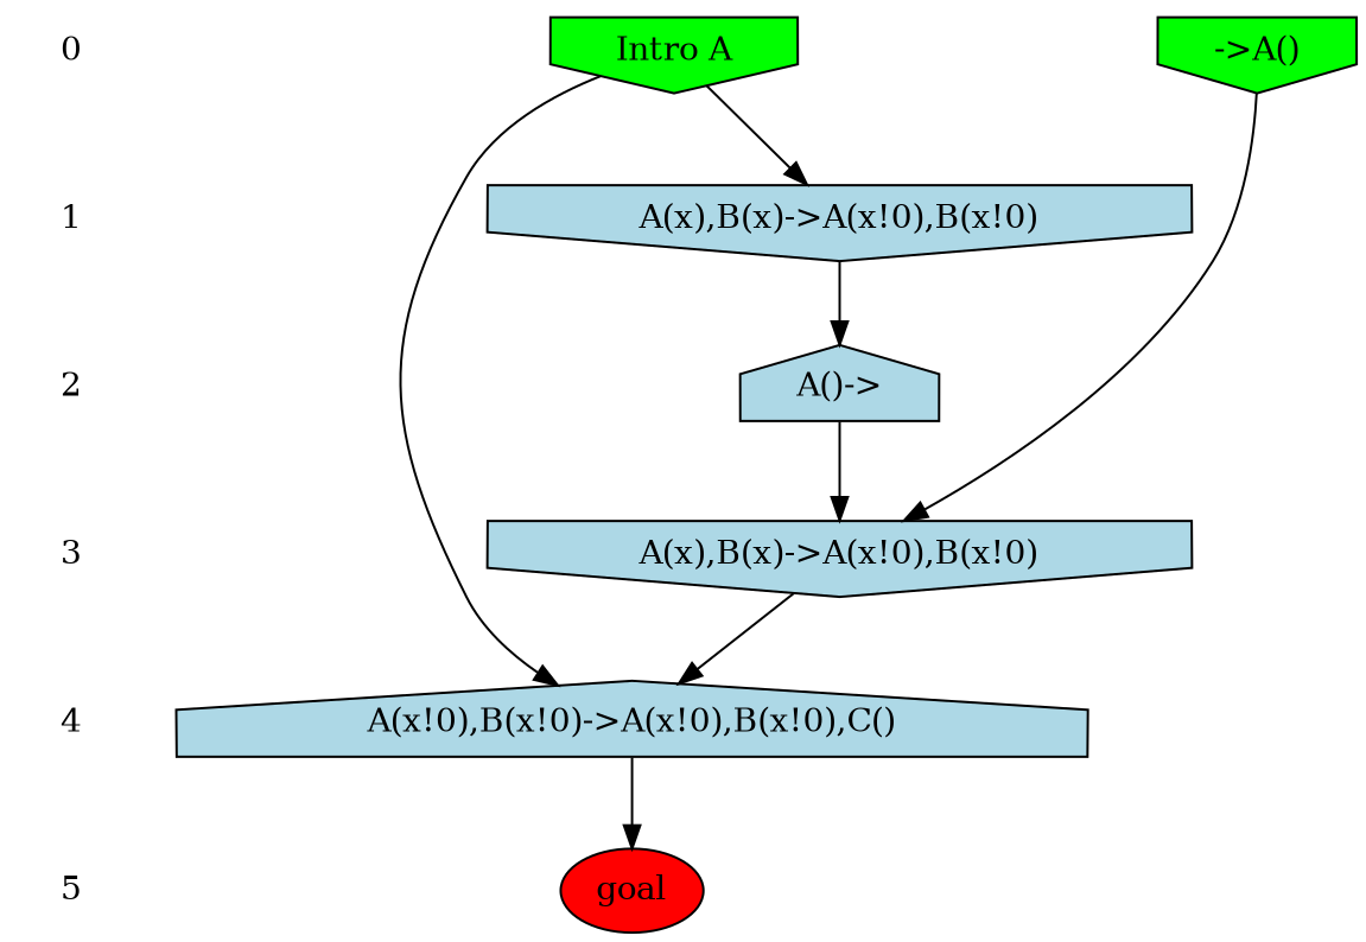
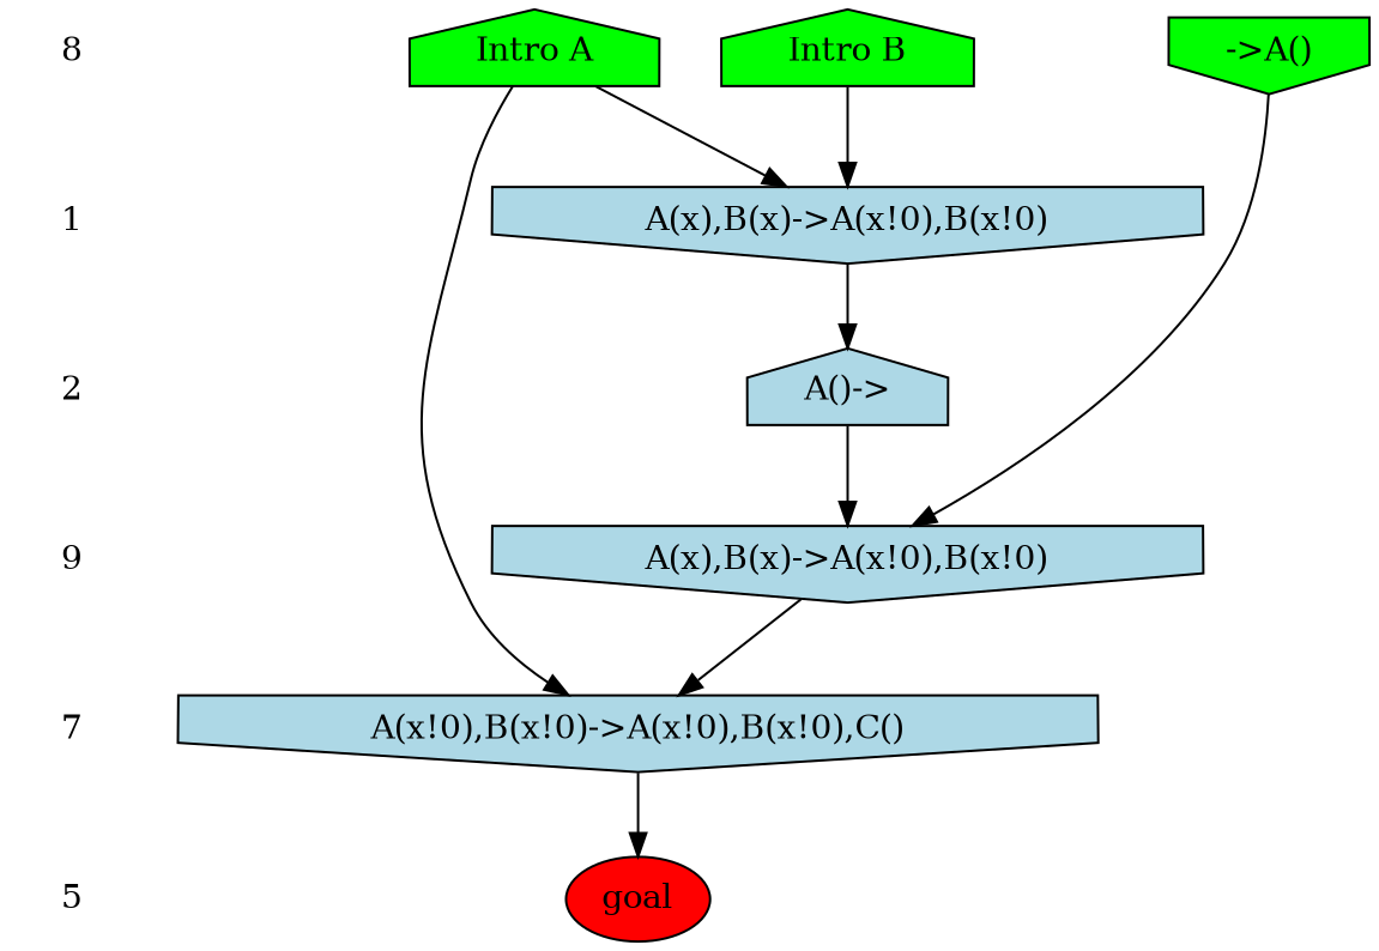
  digraph {
    ranksep=.5
    node [shape=plaintext style=filled]
-   0 [style=""]
-   n3 [fillcolor=green label="Intro A" shape=invhouse]
+   0 [label=8 style=""]
+   n2 [fillcolor=green label="Intro B" shape=house]
+   n3 [fillcolor=green label="Intro A" shape=house]
    n4 [fillcolor=green label="->A()" shape=invhouse]
    1 [style=""]
    n6 [fillcolor=lightblue label="A(x),B(x)->A(x!0),B(x!0)" shape=invhouse]
    2 [style=""]
    n8 [fillcolor=lightblue label="A()->" shape=house]
-   3 [style=""]
+   3 [label=9 style=""]
    n10 [fillcolor=lightblue label="A(x),B(x)->A(x!0),B(x!0)" shape=invhouse]
-   4 [style=""]
-   n12 [fillcolor=lightblue label="A(x!0),B(x!0)->A(x!0),B(x!0),C()" shape=house]
+   4 [label=7 style=""]
+   n12 [fillcolor=lightblue label="A(x!0),B(x!0)->A(x!0),B(x!0),C()" shape=invhouse]
    5 [style=""]
    n14 [fillcolor=red label=goal shape=""]
    subgraph sub_1 {
      rank=same
      0
+     n2
      n3
      n4
    }
    subgraph sub_2 {
      rank=same
      1
      n6
    }
    subgraph sub_3 {
      rank=same
      2
      n8
    }
    subgraph sub_4 {
      rank=same
      3
      n10
    }
    subgraph sub_5 {
      rank=same
      4
      n12
    }
    subgraph sub_6 {
      rank=same
      5
      n14
    }
    0 -> 1 [style=invis]
+   n2 -> n6
    n3 -> n6
    n3 -> n12
    n4 -> n10
    1 -> 2 [style=invis]
    n6 -> n8
    2 -> 3 [style=invis]
    n8 -> n10
    3 -> 4 [style=invis]
    n10 -> n12
    4 -> 5 [style=invis]
    n12 -> n14
  }
